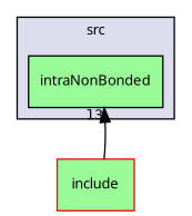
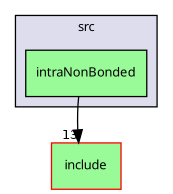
  digraph {
    compound=true
    fontname="Noto Sans"
    node [fillcolor=palegreen fontname="Noto Sans" fontsize=10 shape=box style=filled]
    n1 [label=intraNonBonded pencolor=black]
    n2 [color=red label=include]
    subgraph cluster_1 {
      bgcolor="#ddddee"
      fontsize=10
      label=src
      pencolor=black
      n1
    }
-   n2 -> n1 [headlabel=13 labeldistance=1.5 labelfontname=Helvetica labelfontsize=10 style=solid fontname="Noto Sans"]
+   n1 -> n2 [headlabel=13 labeldistance=1.5 labelfontname=Helvetica labelfontsize=10 style=solid fontname="Noto Sans"]
  }
